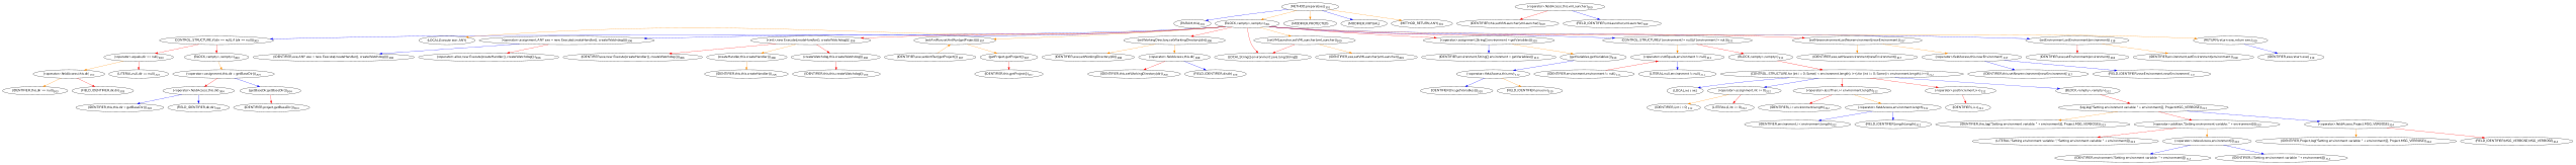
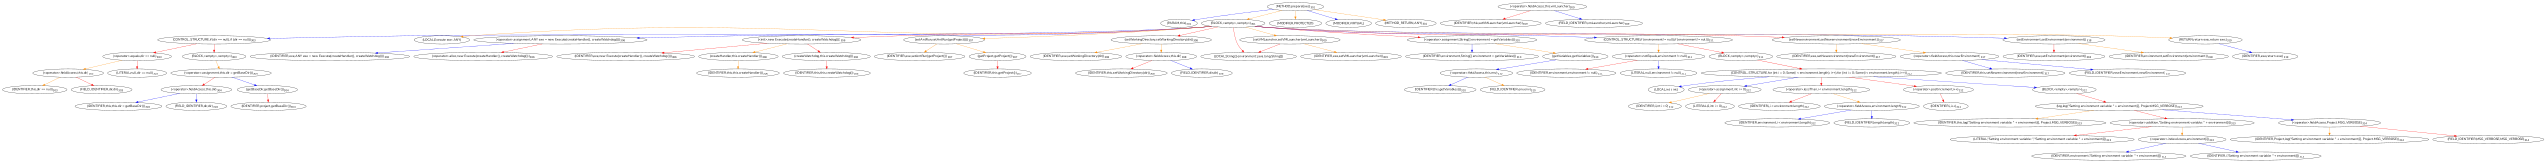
  digraph {
    fontname=Nunito
    node [fontname=Nunito]
    edge [color=red fontname=Nunito]
    n1 [label=<(METHOD,prepareExec)<SUB>301</SUB>>]
    n2 [label=<(PARAM,this)<SUB>301</SUB>>]
    n3 [label=<(BLOCK,&lt;empty&gt;,&lt;empty&gt;)<SUB>301</SUB>>]
    n4 [label=<(MODIFIER,PROTECTED)>]
    n5 [label=<(MODIFIER,VIRTUAL)>]
    n6 [label=<(METHOD_RETURN,ANY)<SUB>301</SUB>>]
    n7 [label=<(CONTROL_STRUCTURE,if (dir == null),if (dir == null))<SUB>303</SUB>>]
    n8 [label=<(LOCAL,Execute exe: ANY)>]
    n9 [label=<(&lt;operator&gt;.assignment,ANY exe = new Execute(createHandler(), createWatchdog()))<SUB>306</SUB>>]
    n10 [label=<(&lt;init&gt;,new Execute(createHandler(), createWatchdog()))<SUB>306</SUB>>]
    n11 [label=<(setAntRun,setAntRun(getProject()))<SUB>307</SUB>>]
    n12 [label=<(setWorkingDirectory,setWorkingDirectory(dir))<SUB>308</SUB>>]
    n13 [label=<(setVMLauncher,setVMLauncher(vmLauncher))<SUB>309</SUB>>]
    n14 [label=<(LOCAL,String[] environment: java.lang.String[])>]
    n15 [label=<(&lt;operator&gt;.assignment,String[] environment = getVariables())<SUB>310</SUB>>]
    n16 [label=<(CONTROL_STRUCTURE,if (environment != null),if (environment != null))<SUB>311</SUB>>]
    n17 [label=<(setNewenvironment,setNewenvironment(newEnvironment))<SUB>317</SUB>>]
    n18 [label=<(setEnvironment,setEnvironment(environment))<SUB>318</SUB>>]
    n19 [label=<(RETURN,return exe;,return exe;)<SUB>319</SUB>>]
    n20 [label=<(&lt;operator&gt;.equals,dir == null)<SUB>303</SUB>>]
    n21 [label=<(BLOCK,&lt;empty&gt;,&lt;empty&gt;)<SUB>303</SUB>>]
    n22 [label=<(IDENTIFIER,exe,ANY exe = new Execute(createHandler(), createWatchdog()))<SUB>306</SUB>>]
    n23 [label=<(&lt;operator&gt;.alloc,new Execute(createHandler(), createWatchdog()))<SUB>306</SUB>>]
    n24 [label=<(IDENTIFIER,exe,new Execute(createHandler(), createWatchdog()))<SUB>306</SUB>>]
    n25 [label=<(createHandler,this.createHandler())<SUB>306</SUB>>]
    n26 [label=<(createWatchdog,this.createWatchdog())<SUB>306</SUB>>]
    n27 [label=<(IDENTIFIER,exe,setAntRun(getProject()))<SUB>307</SUB>>]
    n28 [label=<(getProject,getProject())<SUB>307</SUB>>]
    n29 [label=<(IDENTIFIER,exe,setWorkingDirectory(dir))<SUB>308</SUB>>]
    n30 [label=<(&lt;operator&gt;.fieldAccess,this.dir)<SUB>308</SUB>>]
    n31 [label=<(IDENTIFIER,exe,setVMLauncher(vmLauncher))<SUB>309</SUB>>]
    n32 [label=<(IDENTIFIER,environment,String[] environment = getVariables())<SUB>310</SUB>>]
    n33 [label=<(getVariables,getVariables())<SUB>310</SUB>>]
    n34 [label=<(&lt;operator&gt;.notEquals,environment != null)<SUB>311</SUB>>]
    n35 [label=<(BLOCK,&lt;empty&gt;,&lt;empty&gt;)<SUB>311</SUB>>]
    n36 [label=<(IDENTIFIER,exe,setNewenvironment(newEnvironment))<SUB>317</SUB>>]
    n37 [label=<(&lt;operator&gt;.fieldAccess,this.newEnvironment)<SUB>317</SUB>>]
    n38 [label=<(IDENTIFIER,exe,setEnvironment(environment))<SUB>318</SUB>>]
    n39 [label=<(IDENTIFIER,environment,setEnvironment(environment))<SUB>318</SUB>>]
    n40 [label=<(IDENTIFIER,exe,return exe;)<SUB>319</SUB>>]
    n41 [label=<(&lt;operator&gt;.fieldAccess,this.dir)<SUB>303</SUB>>]
    n42 [label=<(LITERAL,null,dir == null)<SUB>303</SUB>>]
    n43 [label=<(&lt;operator&gt;.assignment,this.dir = getBaseDir())<SUB>304</SUB>>]
    n44 [label=<(IDENTIFIER,this,dir == null)<SUB>303</SUB>>]
    n45 [label=<(FIELD_IDENTIFIER,dir,dir)<SUB>303</SUB>>]
    n46 [label=<(&lt;operator&gt;.fieldAccess,this.dir)<SUB>304</SUB>>]
    n47 [label=<(getBaseDir,getBaseDir())<SUB>304</SUB>>]
    n48 [label=<(IDENTIFIER,this,this.dir = getBaseDir())<SUB>304</SUB>>]
    n49 [label=<(FIELD_IDENTIFIER,dir,dir)<SUB>304</SUB>>]
    n50 [label=<(IDENTIFIER,project,getBaseDir())<SUB>304</SUB>>]
    n51 [label=<(IDENTIFIER,this,this.createHandler())<SUB>306</SUB>>]
    n52 [label=<(IDENTIFIER,this,this.createWatchdog())<SUB>306</SUB>>]
    n53 [label=<(IDENTIFIER,this,getProject())<SUB>307</SUB>>]
    n54 [label=<(IDENTIFIER,this,setWorkingDirectory(dir))<SUB>308</SUB>>]
    n55 [label=<(FIELD_IDENTIFIER,dir,dir)<SUB>308</SUB>>]
    n56 [label=<(&lt;operator&gt;.fieldAccess,this.vmLauncher)<SUB>309</SUB>>]
    n57 [label=<(IDENTIFIER,this,setVMLauncher(vmLauncher))<SUB>309</SUB>>]
    n58 [label=<(FIELD_IDENTIFIER,vmLauncher,vmLauncher)<SUB>309</SUB>>]
    n59 [label=<(&lt;operator&gt;.fieldAccess,this.env)<SUB>310</SUB>>]
    n60 [label=<(IDENTIFIER,this,getVariables())<SUB>310</SUB>>]
    n61 [label=<(FIELD_IDENTIFIER,env,env)<SUB>310</SUB>>]
    n62 [label=<(IDENTIFIER,environment,environment != null)<SUB>311</SUB>>]
    n63 [label=<(LITERAL,null,environment != null)<SUB>311</SUB>>]
    n64 [label=<(CONTROL_STRUCTURE,for (int i = 0; Some(i &lt; environment.length); i++),for (int i = 0; Some(i &lt; environment.length); i++))<SUB>312</SUB>>]
    n65 [label=<(LOCAL,int i: int)>]
    n66 [label=<(&lt;operator&gt;.assignment,int i = 0)<SUB>312</SUB>>]
    n67 [label=<(&lt;operator&gt;.lessThan,i &lt; environment.length)<SUB>312</SUB>>]
    n68 [label=<(&lt;operator&gt;.postIncrement,i++)<SUB>312</SUB>>]
    n69 [label=<(BLOCK,&lt;empty&gt;,&lt;empty&gt;)<SUB>312</SUB>>]
    n70 [label=<(IDENTIFIER,i,int i = 0)<SUB>312</SUB>>]
    n71 [label=<(LITERAL,0,int i = 0)<SUB>312</SUB>>]
    n72 [label=<(IDENTIFIER,i,i &lt; environment.length)<SUB>312</SUB>>]
    n73 [label=<(&lt;operator&gt;.fieldAccess,environment.length)<SUB>312</SUB>>]
    n74 [label=<(IDENTIFIER,i,i++)<SUB>312</SUB>>]
    n75 [label=<(log,log(&quot;Setting environment variable: &quot; + environment[i], Project.MSG_VERBOSE))<SUB>313</SUB>>]
    n76 [label=<(IDENTIFIER,environment,i &lt; environment.length)<SUB>312</SUB>>]
    n77 [label=<(FIELD_IDENTIFIER,length,length)<SUB>312</SUB>>]
    n78 [label=<(IDENTIFIER,this,log(&quot;Setting environment variable: &quot; + environment[i], Project.MSG_VERBOSE))<SUB>313</SUB>>]
    n79 [label=<(&lt;operator&gt;.addition,&quot;Setting environment variable: &quot; + environment[i])<SUB>313</SUB>>]
    n80 [label=<(&lt;operator&gt;.fieldAccess,Project.MSG_VERBOSE)<SUB>314</SUB>>]
    n81 [label=<(LITERAL,&quot;Setting environment variable: &quot;,&quot;Setting environment variable: &quot; + environment[i])<SUB>313</SUB>>]
    n82 [label=<(&lt;operator&gt;.indexAccess,environment[i])<SUB>313</SUB>>]
    n83 [label=<(IDENTIFIER,Project,log(&quot;Setting environment variable: &quot; + environment[i], Project.MSG_VERBOSE))<SUB>314</SUB>>]
    n84 [label=<(FIELD_IDENTIFIER,MSG_VERBOSE,MSG_VERBOSE)<SUB>314</SUB>>]
    n85 [label=<(IDENTIFIER,environment,&quot;Setting environment variable: &quot; + environment[i])<SUB>313</SUB>>]
    n86 [label=<(IDENTIFIER,i,&quot;Setting environment variable: &quot; + environment[i])<SUB>313</SUB>>]
    n87 [label=<(IDENTIFIER,this,setNewenvironment(newEnvironment))<SUB>317</SUB>>]
    n88 [label=<(FIELD_IDENTIFIER,newEnvironment,newEnvironment)<SUB>317</SUB>>]
    n1 -> n2 [color=blue]
    n1 -> n3 [color=darkorange]
    n1 -> n4 [color=darkorange]
    n1 -> n5 [color=blue]
    n1 -> n6 [color=darkorange]
    n3 -> n7 [color=blue]
    n3 -> n8 [color=darkorange]
    n3 -> n9 [color=blue]
    n3 -> n10
    n3 -> n11 [color=darkorange]
    n3 -> n12
    n3 -> n13 [color=darkorange]
    n3 -> n14
    n3 -> n15
    n3 -> n16 [color=blue]
    n3 -> n17
    n3 -> n18 [color=blue]
    n3 -> n19 [color=darkorange]
    n7 -> n20
    n7 -> n21
    n9 -> n22 [color=blue]
    n9 -> n23
    n10 -> n24
    n10 -> n25 [color=darkorange]
    n10 -> n26
-   n27 -> n11 [color=darkorange]
+   n11 -> n27 [color=darkorange]
    n11 -> n28 [color=darkorange]
    n12 -> n29 [color=darkorange]
    n12 -> n30 [color=darkorange]
    n13 -> n14
    n13 -> n31 [color=darkorange]
    n15 -> n32 [color=blue]
    n15 -> n33 [color=darkorange]
    n16 -> n34 [color=darkorange]
    n16 -> n35
    n17 -> n36 [color=darkorange]
    n17 -> n37 [color=darkorange]
    n18 -> n38
    n18 -> n39 [color=darkorange]
    n19 -> n40 [color=blue]
    n20 -> n41 [color=darkorange]
    n20 -> n42
    n21 -> n43 [color=darkorange]
    n25 -> n51 [color=darkorange]
    n26 -> n52
    n28 -> n53
    n30 -> n54
    n30 -> n55 [color=blue]
    n33 -> n59 [color=blue]
-   n62 -> n34
+   n34 -> n62
    n34 -> n63 [color=blue]
    n35 -> n64
    n37 -> n87 [color=blue]
    n37 -> n88 [color=blue]
    n41 -> n44 [color=darkorange]
    n41 -> n45
    n43 -> n46
    n43 -> n47 [color=blue]
    n46 -> n48 [color=blue]
    n46 -> n49 [color=blue]
    n47 -> n50
    n56 -> n57
    n56 -> n58 [color=blue]
    n59 -> n60 [color=blue]
    n59 -> n61 [color=darkorange]
    n64 -> n65 [color=blue]
    n64 -> n66 [color=blue]
    n64 -> n67
    n64 -> n68
    n64 -> n69 [color=blue]
    n66 -> n70 [color=darkorange]
    n66 -> n71
    n67 -> n72
    n67 -> n73 [color=darkorange]
    n68 -> n74
    n69 -> n75
    n73 -> n76 [color=blue]
    n73 -> n77 [color=blue]
    n75 -> n78 [color=darkorange]
    n75 -> n79
    n75 -> n80 [color=blue]
    n79 -> n81
    n79 -> n82 [color=darkorange]
    n80 -> n83 [color=darkorange]
    n80 -> n84
    n82 -> n85 [color=blue]
    n82 -> n86 [color=blue]
  }
